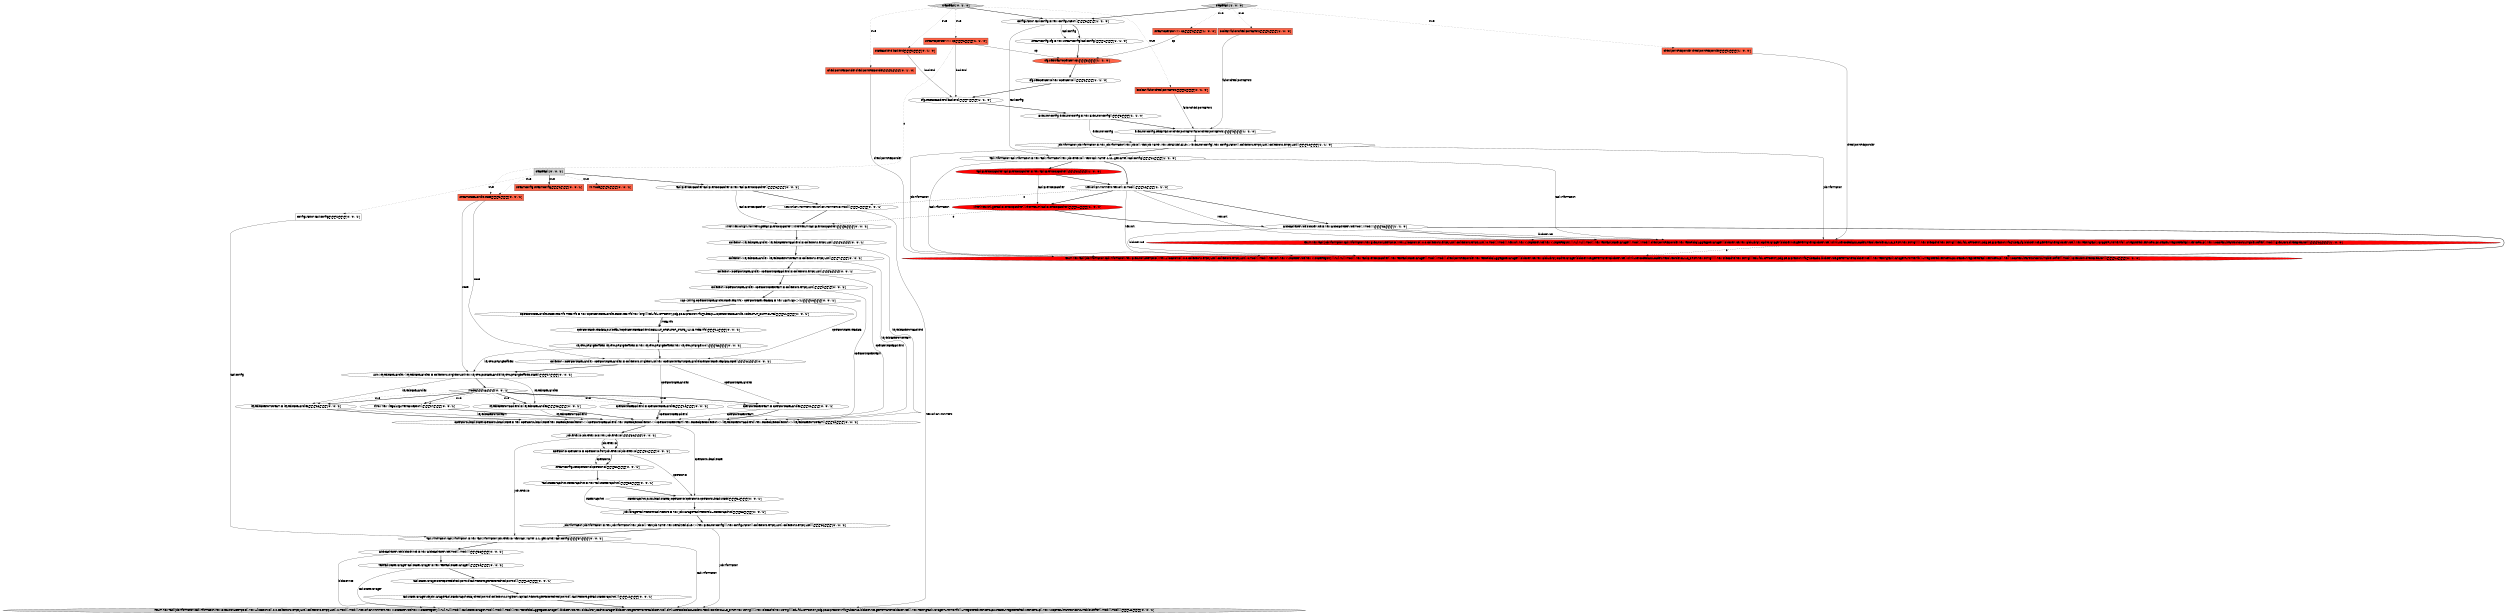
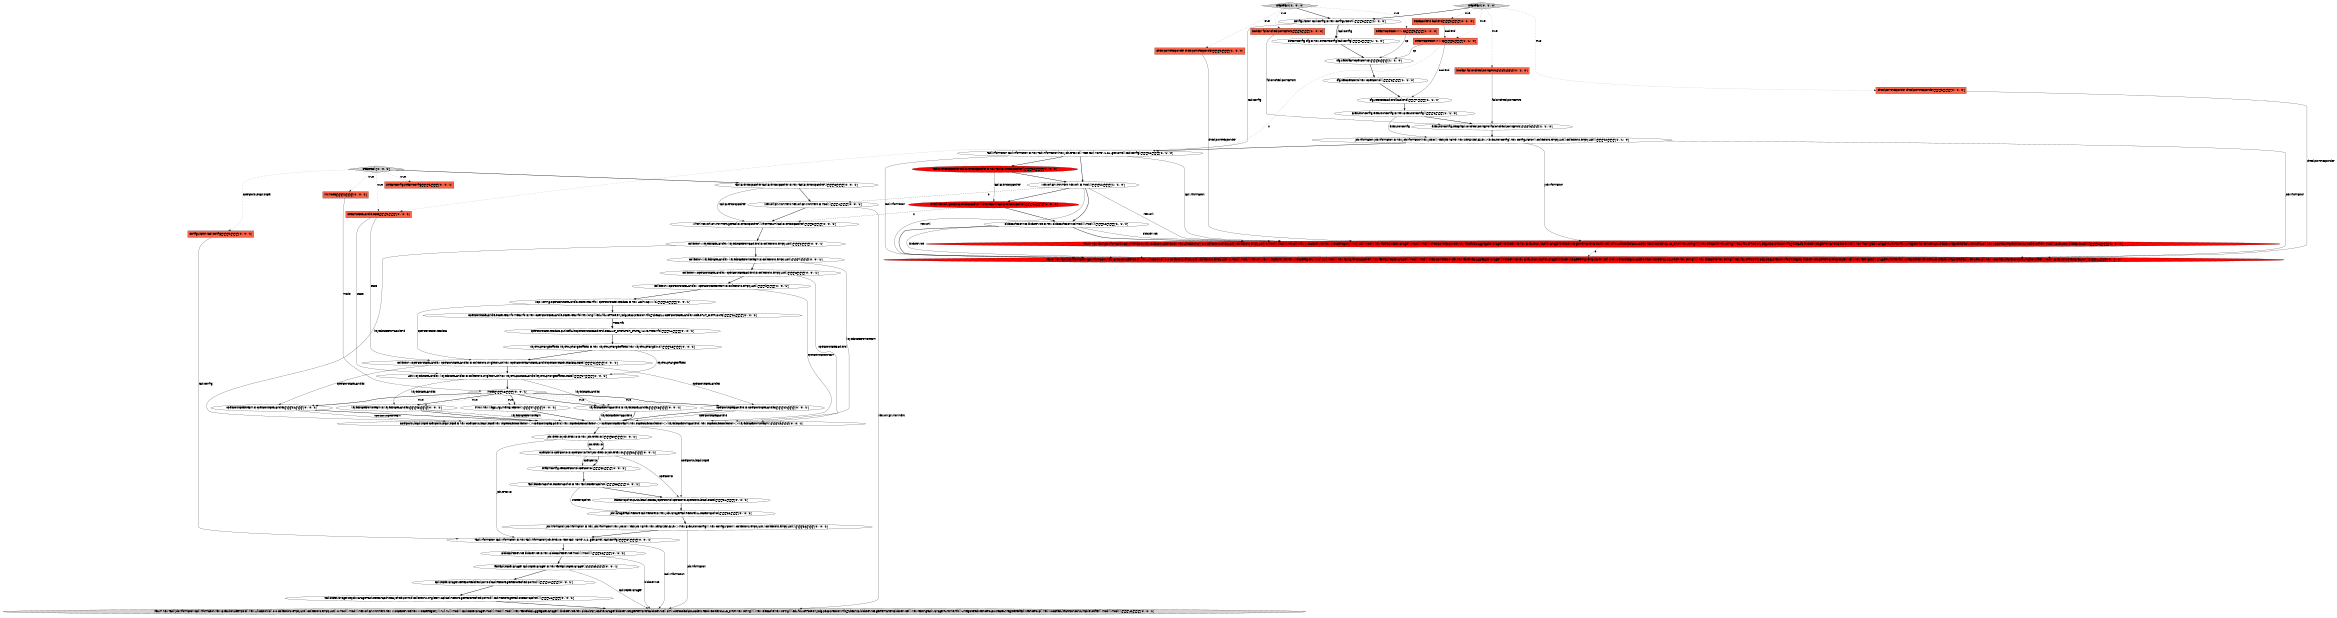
  digraph {
    fontname="DejaVu Sans"
    node [fillcolor=white fontname="DejaVu Sans" shape=ellipse style=filled]
    edge [fontname="DejaVu Sans" style=bold]
    n1 [label="JobInformation jobInformation = new JobInformation(new JobID(),\"test job name\",new SerializedValue<>(new ExecutionConfig()),new Configuration(),Collections.emptyList(),Collections.emptyList())@@@36@@@['0', '0', '1']"]
    n2 [fillcolor=lightgray label="return new Task(jobInformation,taskInformation,new ExecutionAttemptID(),new AllocationID(),0,0,Collections.emptyList(),Collections.emptyList(),0,mock(),mock(),networkEnvironment,new KvStateService(new KvStateRegistry(),null,null),mock(),taskStateManager,mock(),mock(),mock(),new TestGlobalAggregateManager(),blobService,new BlobLibraryCacheManager(blobService.getPermanentBlobService(),FlinkUserCodeClassLoaders.ResolveOrder.CHILD_FIRST,new String((((),new FileCache(new String((((edu.fdu.CPPDG.tinypdg.pe.ExpressionInfo@1bea72a,blobService.getPermanentBlobService()),new TestingTaskManagerRuntimeInfo(),UnregisteredMetricGroups.createUnregisteredTaskMetricGroup(),new NoOpResultPartitionConsumableNotifier(),mock(),mock())@@@42@@@['0', '0', '1']"]
    n3 [label="TaskInformation taskInformation = new TaskInformation(jobVertexID,\"test task name\",1,1,.getName(),taskConfig)@@@37@@@['0', '0', '1']"]
    n4 [label="BlobCacheService blobService = new BlobCacheService(mock(),mock())@@@38@@@['0', '0', '1']"]
    n5 [label="TaskEventDispatcher taskEventDispatcher = new TaskEventDispatcher()@@@3@@@['0', '0', '1']"]
    n6 [label="NetworkEnvironment networkEnvironment = mock()@@@4@@@['0', '0', '1']"]
    n7 [label="when(networkEnvironment.getTaskEventDispatcher()).thenReturn(taskEventDispatcher)@@@5@@@['0', '0', '1']"]
    n8 [label="Collection<KeyedStateHandle> keyedStateFromBackend = Collections.emptyList()@@@6@@@['0', '0', '1']"]
    n9 [label="ExecutionConfig executionConfig = new ExecutionConfig()@@@8@@@['1', '1', '0']"]
    n10 [label="executionConfig.setFailTaskOnCheckpointError(failOnCheckpointErrors)@@@9@@@['1', '1', '0']"]
    n11 [label="JobInformation jobInformation = new JobInformation(new JobID(),\"test job name\",new SerializedValue<>(executionConfig),new Configuration(),Collections.emptyList(),Collections.emptyList())@@@10@@@['1', '1', '0']"]
    n12 [fillcolor=red label="return new Task(jobInformation,taskInformation,new ExecutionAttemptID(),new AllocationID(),0,0,Collections.emptyList(),Collections.emptyList(),0,mock(),mock(),network,new KvStateService(new KvStateRegistry(),null,null),mock(),new TestTaskStateManager(),mock(),mock(),checkpointResponder,new TestGlobalAggregateManager(),blobService,new BlobLibraryCacheManager(blobService.getPermanentBlobService(),FlinkUserCodeClassLoaders.ResolveOrder.CHILD_FIRST,new String((((),new FileCache(new String((((edu.fdu.CPPDG.tinypdg.pe.ExpressionInfo@1bea4f5,blobService.getPermanentBlobService()),new TestingTaskManagerRuntimeInfo(),UnregisteredMetricGroups.createUnregisteredTaskMetricGroup(),new NoOpResultPartitionConsumableNotifier(),mock(),Executors.directExecutor())@@@16@@@['1', '0', '0']"]
    n13 [fillcolor=red label="return new Task(jobInformation,taskInformation,new ExecutionAttemptID(),new AllocationID(),0,0,Collections.emptyList(),Collections.emptyList(),0,mock(),mock(),network,new KvStateService(new KvStateRegistry(),null,null),mock(),new TaskEventDispatcher(),new TestTaskStateManager(),mock(),mock(),checkpointResponder,new TestGlobalAggregateManager(),blobService,new BlobLibraryCacheManager(blobService.getPermanentBlobService(),FlinkUserCodeClassLoaders.ResolveOrder.CHILD_FIRST,new String((((),new FileCache(new String((((edu.fdu.CPPDG.tinypdg.pe.ExpressionInfo@1bea5b3,blobService.getPermanentBlobService()),new TestingTaskManagerRuntimeInfo(),UnregisteredMetricGroups.createUnregisteredTaskMetricGroup(),new NoOpResultPartitionConsumableNotifier(),mock(),Executors.directExecutor())@@@14@@@['0', '1', '0']"]
    n14 [label="TaskInformation taskInformation = new TaskInformation(new JobVertexID(),\"test task name\",1,11,.getName(),taskConfig)@@@11@@@['1', '1', '0']"]
    n15 [fillcolor=tomato label="CheckpointResponder checkpointResponder@@@2@@@['0', '1', '0']" shape=box]
    n16 [label="keyedStateFromBackend = keyedStateHandles@@@23@@@['0', '0', '1']"]
    n17 [label="OperatorSubtaskState operatorSubtaskState = new OperatorSubtaskState(new StateObjectCollection<>(operatorStateBackend),new StateObjectCollection<>(operatorStateStream),new StateObjectCollection<>(keyedStateFromBackend),new StateObjectCollection<>(keyedStateFromStream))@@@29@@@['0', '0', '1']"]
    n18 [label="stateSnapshot.putSubtaskStateByOperatorID(operatorID,operatorSubtaskState)@@@34@@@['0', '0', '1']"]
    n19 [label="JobVertexID jobVertexID = new JobVertexID()@@@30@@@['0', '0', '1']"]
    n20 [label="Collection<OperatorStateHandle> operatorStateBackend = Collections.emptyList()@@@8@@@['0', '0', '1']"]
    n21 [label="Collection<OperatorStateHandle> operatorStateStream = Collections.emptyList()@@@9@@@['0', '0', '1']"]
    n22 [label="Map<String,OperatorStateHandle.StateMetaInfo> operatorStateMetadata = new HashMap<>(1)@@@10@@@['0', '0', '1']"]
    n23 [fillcolor=lightgray label="createTask['1', '0', '0']" shape=diamond]
    n24 [label="Configuration taskConfig = new Configuration()@@@3@@@['1', '1', '0']"]
    n25 [fillcolor=tomato label="boolean failOnCheckpointErrors@@@2@@@['1', '0', '0']" shape=box]
    n26 [fillcolor=tomato label="StreamOperator<?> op@@@2@@@['1', '0', '0']" shape=box]
    n27 [fillcolor=tomato label="CheckpointResponder checkpointResponder@@@2@@@['1', '0', '0']" shape=box]
    n28 [label="StreamConfig cfg = new StreamConfig(taskConfig)@@@4@@@['1', '1', '0']"]
    n29 [fillcolor=tomato label="StreamOperator<?> op@@@2@@@['1', '1', '0']" shape=box]
    n30 [fillcolor=tomato label="StreamStateHandle state@@@2@@@['0', '0', '1']" shape=box]
-   n31 [fillcolor=tomato label="cfg.setStreamOperator(op)@@@5@@@['1', '1', '0']"]
+   n31 [label="cfg.setStreamOperator(op)@@@5@@@['1', '1', '0']"]
    n32 [label="cfg.setStateBackend(backend)@@@7@@@['1', '1', '0']"]
    n33 [label="OperatorID operatorID = OperatorID.fromJobVertexID(jobVertexID)@@@31@@@['0', '0', '1']"]
    n34 [label="streamConfig.setOperatorID(operatorID)@@@32@@@['0', '0', '1']"]
    n35 [label="JobManagerTaskRestore taskRestore = new JobManagerTaskRestore(1L,stateSnapshot)@@@35@@@['0', '0', '1']"]
    n36 [label="TaskStateSnapshot stateSnapshot = new TaskStateSnapshot()@@@33@@@['0', '0', '1']"]
    n37 [label="taskStateManager.setJobManagerTaskStateSnapshotsByCheckpointId(Collections.singletonMap(taskRestore.getRestoreCheckpointId(),taskRestore.getTaskStateSnapshot()))@@@41@@@['0', '0', '1']"]
-   n38 [label="Configuration taskConfig@@@2@@@['0', '0', '1']" shape=box]
+   n38 [fillcolor=tomato label="Configuration taskConfig@@@2@@@['0', '0', '1']" shape=box]
    n39 [fillcolor=tomato label="StreamConfig streamConfig@@@2@@@['0', '0', '1']" shape=box]
-   n40 [fillcolor=lightgray label="createTask['0', '0', '1']" shape=box]
+   n40 [fillcolor=lightgray label="createTask['0', '0', '1']" shape=diamond]
    n41 [fillcolor=tomato label="int mode@@@2@@@['0', '0', '1']" shape=box]
    n42 [label="mode@@@18@@@['0', '0', '1']" shape=diamond]
    n43 [label="Collection<OperatorStateHandle> operatorStateHandles = Collections.singletonList(new OperatorStreamStateHandle(operatorStateMetadata,state))@@@16@@@['0', '0', '1']"]
    n44 [label="List<KeyedStateHandle> keyedStateHandles = Collections.singletonList(new KeyGroupsStateHandle(keyGroupRangeOffsets,state))@@@17@@@['0', '0', '1']"]
    n45 [label="cfg.setOperatorID(new OperatorID())@@@6@@@['1', '1', '0']"]
    n46 [label="NetworkEnvironment network = mock()@@@12@@@['1', '1', '0']"]
    n47 [label="BlobCacheService blobService = new BlobCacheService(mock(),mock())@@@13@@@['1', '1', '0']"]
    n48 [fillcolor=red label="when(network.getTaskEventDispatcher()).thenReturn(taskEventDispatcher)@@@14@@@['1', '0', '0']"]
    n49 [fillcolor=red label="TaskEventDispatcher taskEventDispatcher = new TaskEventDispatcher()@@@12@@@['1', '0', '0']"]
    n50 [label="taskStateManager.setReportedCheckpointId(taskRestore.getRestoreCheckpointId())@@@40@@@['0', '0', '1']"]
    n51 [label="Collection<KeyedStateHandle> keyedStateFromStream = Collections.emptyList()@@@7@@@['0', '0', '1']"]
    n52 [label="KeyGroupRangeOffsets keyGroupRangeOffsets = new KeyGroupRangeOffsets(new KeyGroupRange(0,0))@@@15@@@['0', '0', '1']"]
    n53 [label="operatorStateBackend = operatorStateHandles@@@19@@@['0', '0', '1']"]
    n54 [label="operatorStateStream = operatorStateHandles@@@21@@@['0', '0', '1']"]
    n55 [label="keyedStateFromStream = keyedStateHandles@@@25@@@['0', '0', '1']"]
    n56 [label="OperatorStateHandle.StateMetaInfo metaInfo = new OperatorStateHandle.StateMetaInfo(new long((((edu.fdu.CPPDG.tinypdg.pe.ExpressionInfo@1bea614,OperatorStateHandle.Mode.SPLIT_DISTRIBUTE)@@@11@@@['0', '0', '1']"]
    n57 [label="operatorStateMetadata.put(DefaultOperatorStateBackend.DEFAULT_OPERATOR_STATE_NAME,metaInfo)@@@14@@@['0', '0', '1']"]
    n58 [fillcolor=lightgray label="createTask['0', '1', '0']" shape=diamond]
    n59 [fillcolor=tomato label="boolean failOnCheckpointErrors@@@2@@@['0', '1', '0']" shape=box]
    n60 [fillcolor=tomato label="StateBackend backend@@@2@@@['0', '1', '0']" shape=box]
    n61 [label="throw new IllegalArgumentException()@@@27@@@['0', '0', '1']"]
    n62 [label="TestTaskStateManager taskStateManager = new TestTaskStateManager()@@@39@@@['0', '0', '1']"]
    n1 -> n2 [label=jobInformation style=solid]
    n1 -> n3
    n3 -> n2 [label=taskInformation style=solid]
    n3 -> n4
    n4 -> n2 [label=blobService style=solid]
    n4 -> n62
    n5 -> n6
    n5 -> n7 [label=taskEventDispatcher style=solid]
    n6 -> n2 [label=networkEnvironment style=solid]
    n6 -> n7
    n7 -> n8
    n8 -> n17 [label=keyedStateFromBackend style=solid]
    n8 -> n51
    n9 -> n10
    n9 -> n11 [label=executionConfig style=solid]
    n10 -> n11
    n11 -> n12 [label=jobInformation style=solid]
    n11 -> n13 [label=jobInformation style=solid]
    n11 -> n14
    n12 -> n13 [label=0 style=dashed]
    n14 -> n12 [label=taskInformation style=solid]
    n14 -> n13 [label=taskInformation style=solid]
    n14 -> n46
    n14 -> n49
    n15 -> n13 [label=checkpointResponder style=solid]
    n16 -> n17
    n16 -> n17 [label=keyedStateFromBackend style=solid]
    n17 -> n18 [label=operatorSubtaskState style=solid]
    n17 -> n19
    n18 -> n35
    n19 -> n3 [label=jobVertexID style=solid]
    n19 -> n33
    n19 -> n33 [label=jobVertexID style=solid]
    n20 -> n17 [label=operatorStateBackend style=solid]
    n20 -> n21
    n21 -> n17 [label=operatorStateStream style=solid]
    n21 -> n22
    n22 -> n43 [label=operatorStateMetadata style=solid]
    n22 -> n56
    n23 -> n24
    n23 -> n25 [label=true style=dotted]
    n23 -> n26 [label=true style=dotted]
    n23 -> n27 [label=true style=dotted]
    n24 -> n14 [label=taskConfig style=solid]
    n24 -> n28
    n24 -> n28 [label=taskConfig style=solid]
    n25 -> n10 [label=failOnCheckpointErrors style=solid]
    n26 -> n31 [label=op style=solid]
    n27 -> n12 [label=checkpointResponder style=solid]
    n28 -> n31
    n29 -> n30 [label=0 style=dotted]
    n29 -> n31 [label=op style=solid]
    n29 -> n32 [label=backend style=solid]
    n30 -> n43 [label=state style=solid]
    n30 -> n44 [label=state style=solid]
    n31 -> n45
    n32 -> n9
    n33 -> n18 [label=operatorID style=solid]
    n33 -> n34 [label=operatorID style=solid]
    n33 -> n34
    n34 -> n36
    n35 -> n1
    n36 -> n18
    n36 -> n35 [label=stateSnapshot style=solid]
    n37 -> n2
    n38 -> n3 [label=taskConfig style=solid]
    n40 -> n5
    n40 -> n30 [label=true style=dotted]
-   n40 -> n38 [label=true style=dotted]
-   n40 -> n39 [label=true]
+   n40 -> n38 [label=operatorSubtaskState style=dotted]
+   n40 -> n39 [label=true style=dotted]
    n40 -> n41 [label=true style=dotted]
+   n41 -> n42 [label=mode style=solid]
    n42 -> n16 [label=true style=dotted]
    n42 -> n16
    n42 -> n53 [label=true style=dotted]
    n42 -> n53
    n42 -> n54 [label=true style=dotted]
    n42 -> n54
    n42 -> n55
    n42 -> n55 [label=true style=dotted]
    n42 -> n61 [label=true style=dotted]
    n42 -> n61
    n43 -> n44
    n43 -> n53 [label=operatorStateHandles style=solid]
    n43 -> n54 [label=operatorStateHandles style=solid]
    n44 -> n16 [label=keyedStateHandles style=solid]
    n44 -> n42
    n44 -> n55 [label=keyedStateHandles style=solid]
    n45 -> n32
    n46 -> n6 [label=0 style=dashed]
    n46 -> n12 [label=network style=solid]
    n46 -> n13 [label=network style=solid]
    n46 -> n47
    n46 -> n48
    n47 -> n12
    n47 -> n12 [label=blobService style=solid]
    n47 -> n13
    n47 -> n13 [label=blobService style=solid]
    n48 -> n7 [label=0 style=dashed]
    n48 -> n47
    n49 -> n46
    n49 -> n48 [label=taskEventDispatcher style=solid]
    n50 -> n37
    n51 -> n17 [label=keyedStateFromStream style=solid]
    n51 -> n20
    n52 -> n43
    n52 -> n44 [label=keyGroupRangeOffsets style=solid]
    n53 -> n17 [label=operatorStateBackend style=solid]
    n53 -> n17
    n54 -> n17
    n54 -> n17 [label=operatorStateStream style=solid]
    n55 -> n17 [label=keyedStateFromStream style=solid]
    n55 -> n17
    n56 -> n57 [label=metaInfo style=solid]
    n56 -> n57
    n57 -> n52
    n58 -> n15 [label=true style=dotted]
    n58 -> n24
    n58 -> n29 [label=true style=dotted]
    n58 -> n59 [label=true style=dotted]
    n58 -> n60 [label=true style=dotted]
    n59 -> n10 [label=failOnCheckpointErrors style=solid]
-   n60 -> n32 [label=backend style=solid]
+   n60 -> n29 [label=backend style=solid]
    n61 -> n17
    n62 -> n2 [label=taskStateManager style=solid]
    n62 -> n50
  }
